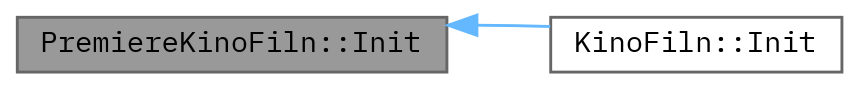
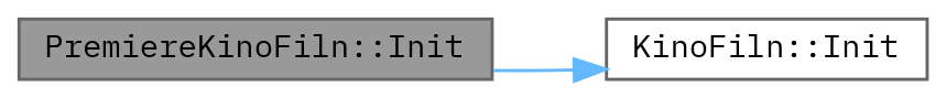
  digraph {
    rankdir=LR
    fontname="IBM Plex Mono"
    node [fontname="IBM Plex Mono" fontsize=10 shape=box style=filled]
    n1 [color=gray40 fillcolor=grey60 fontcolor=black height=0.2 label="PremiereKinoFiln::Init" width=0.4]
    n2 [color=grey40 fillcolor=white height=0.2 label="KinoFiln::Init" width=0.4]
-   n2 -> n1 [color=steelblue1 fontname="IBM Plex Mono" fontsize=10 labelfontname=Helvetica labelfontsize=10 style=solid]
+   n1 -> n2 [color=steelblue1 fontname="IBM Plex Mono" fontsize=10 labelfontname=Helvetica labelfontsize=10 style=solid]
  }
